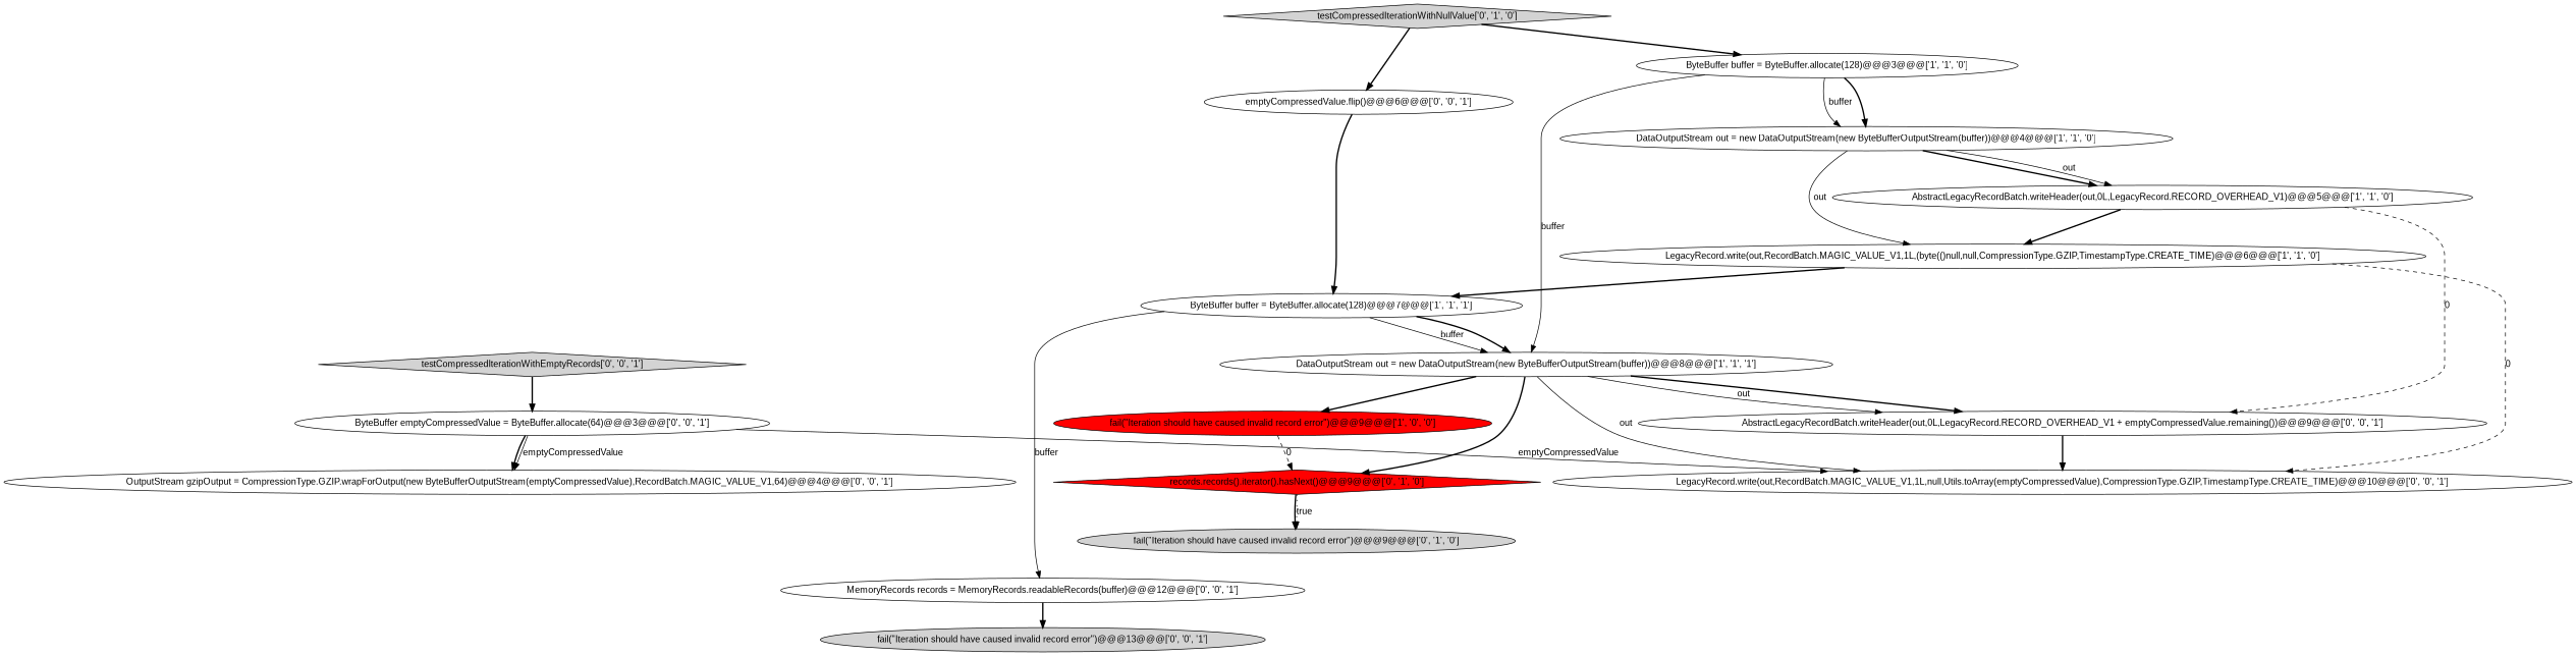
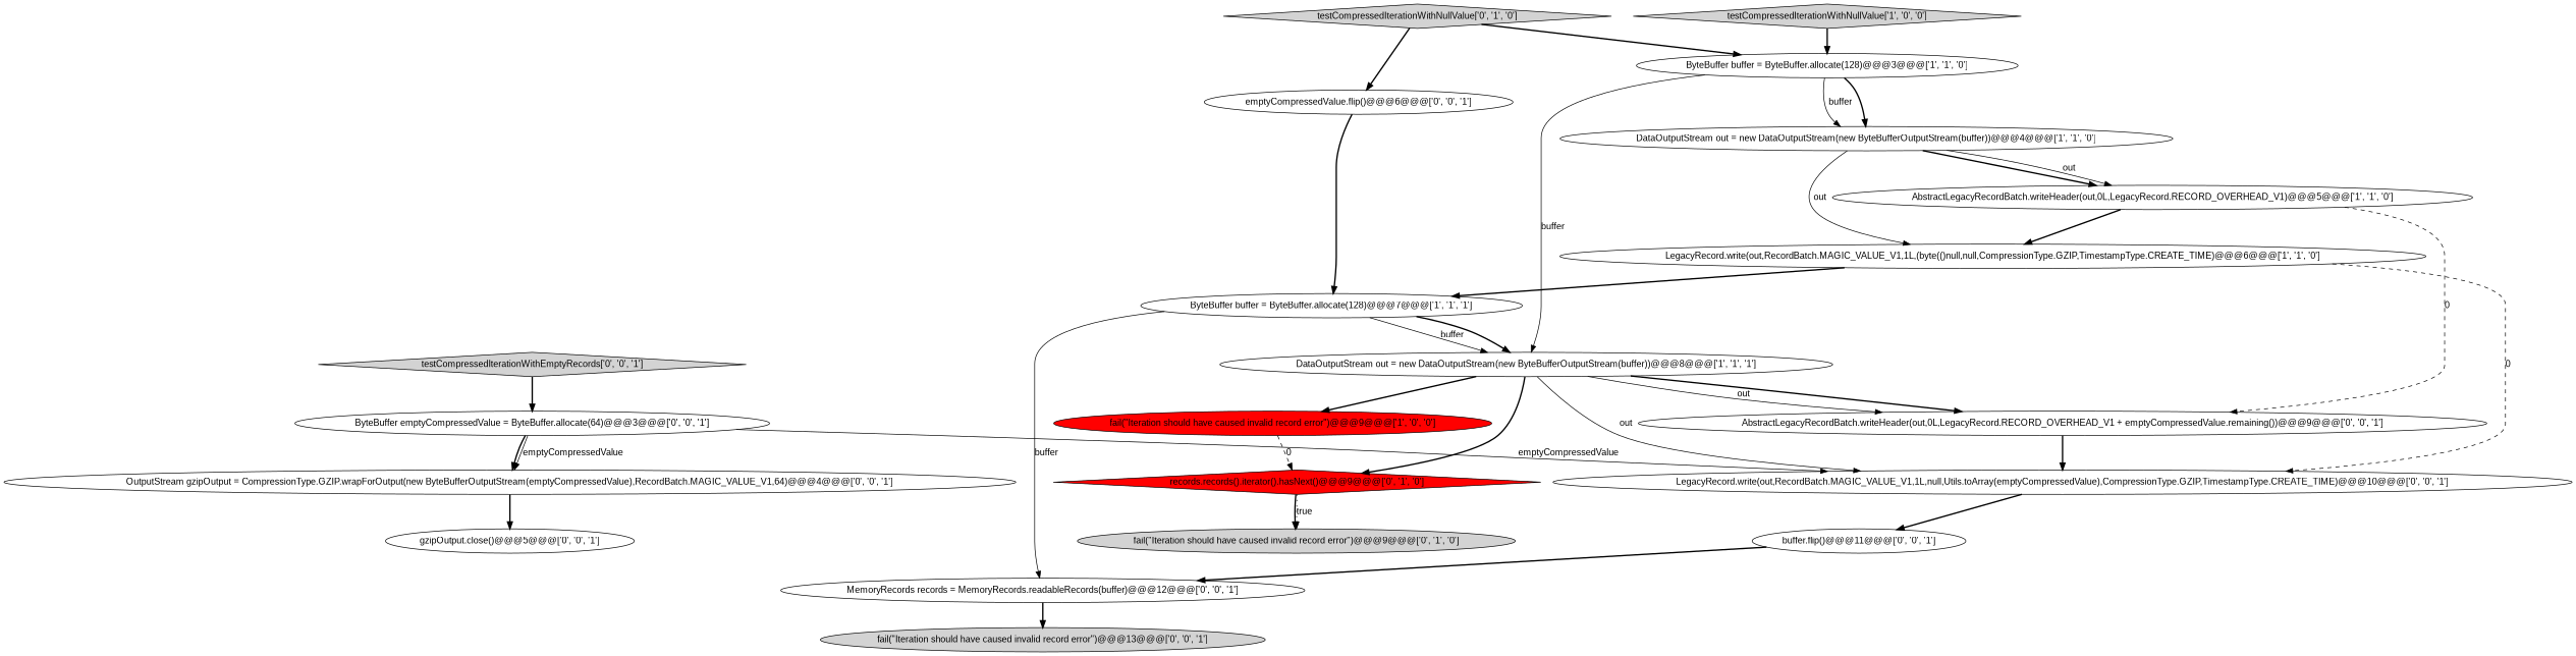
  digraph {
    fontname="Liberation Sans"
    node [fillcolor=white fontname="Liberation Sans" shape=ellipse style=filled]
    edge [fontname="Liberation Sans" style=bold]
+   n1 [label="gzipOutput.close()@@@5@@@['0', '0', '1']"]
    n2 [label="emptyCompressedValue.flip()@@@6@@@['0', '0', '1']"]
    n3 [label="ByteBuffer buffer = ByteBuffer.allocate(128)@@@7@@@['1', '1', '1']"]
    n4 [label="ByteBuffer emptyCompressedValue = ByteBuffer.allocate(64)@@@3@@@['0', '0', '1']"]
    n5 [label="OutputStream gzipOutput = CompressionType.GZIP.wrapForOutput(new ByteBufferOutputStream(emptyCompressedValue),RecordBatch.MAGIC_VALUE_V1,64)@@@4@@@['0', '0', '1']"]
    n6 [label="LegacyRecord.write(out,RecordBatch.MAGIC_VALUE_V1,1L,null,Utils.toArray(emptyCompressedValue),CompressionType.GZIP,TimestampType.CREATE_TIME)@@@10@@@['0', '0', '1']"]
+   n7 [label="buffer.flip()@@@11@@@['0', '0', '1']"]
    n8 [label="AbstractLegacyRecordBatch.writeHeader(out,0L,LegacyRecord.RECORD_OVERHEAD_V1 + emptyCompressedValue.remaining())@@@9@@@['0', '0', '1']"]
    n9 [fillcolor=lightgray label="fail(\"Iteration should have caused invalid record error\")@@@9@@@['0', '1', '0']"]
    n10 [fillcolor=lightgray label="testCompressedIterationWithNullValue['0', '1', '0']" shape=diamond]
    n11 [label="ByteBuffer buffer = ByteBuffer.allocate(128)@@@3@@@['1', '1', '0']"]
    n12 [label="DataOutputStream out = new DataOutputStream(new ByteBufferOutputStream(buffer))@@@4@@@['1', '1', '0']"]
    n13 [label="DataOutputStream out = new DataOutputStream(new ByteBufferOutputStream(buffer))@@@8@@@['1', '1', '1']"]
    n14 [label="AbstractLegacyRecordBatch.writeHeader(out,0L,LegacyRecord.RECORD_OVERHEAD_V1)@@@5@@@['1', '1', '0']"]
    n15 [label="LegacyRecord.write(out,RecordBatch.MAGIC_VALUE_V1,1L,(byte(()null,null,CompressionType.GZIP,TimestampType.CREATE_TIME)@@@6@@@['1', '1', '0']"]
    n16 [fillcolor=red label="records.records().iterator().hasNext()@@@9@@@['0', '1', '0']" shape=diamond]
    n17 [fillcolor=red label="fail(\"Iteration should have caused invalid record error\")@@@9@@@['1', '0', '0']"]
    n18 [fillcolor=lightgray label="testCompressedIterationWithEmptyRecords['0', '0', '1']" shape=diamond]
    n19 [label="MemoryRecords records = MemoryRecords.readableRecords(buffer)@@@12@@@['0', '0', '1']"]
    n20 [fillcolor=lightgray label="fail(\"Iteration should have caused invalid record error\")@@@13@@@['0', '0', '1']"]
+   n21 [fillcolor=lightgray label="testCompressedIterationWithNullValue['1', '0', '0']" shape=diamond]
    n2 -> n3
    n3 -> n13 [label=buffer style=solid]
    n3 -> n13
    n3 -> n19 [label=buffer style=solid]
    n4 -> n5
    n4 -> n5 [label=emptyCompressedValue style=solid]
    n4 -> n6 [label=emptyCompressedValue style=solid]
+   n5 -> n1
+   n6 -> n7
+   n7 -> n19
    n8 -> n6
    n10 -> n2
    n10 -> n11
    n11 -> n12
    n11 -> n12 [label=buffer style=solid]
    n11 -> n13 [label=buffer style=solid]
    n12 -> n14
    n12 -> n14 [label=out style=solid]
    n12 -> n15 [label=out style=solid]
    n13 -> n6 [label=out style=solid]
    n13 -> n8
    n13 -> n8 [label=out style=solid]
    n13 -> n16
    n13 -> n17
    n14 -> n8 [label=0 style=dashed]
    n14 -> n15
    n15 -> n3
    n15 -> n6 [label=0 style=dashed]
    n16 -> n9 [label=true style=dotted]
    n16 -> n9
    n17 -> n16 [label=0 style=dashed]
    n18 -> n4
    n19 -> n20
+   n21 -> n11
  }
